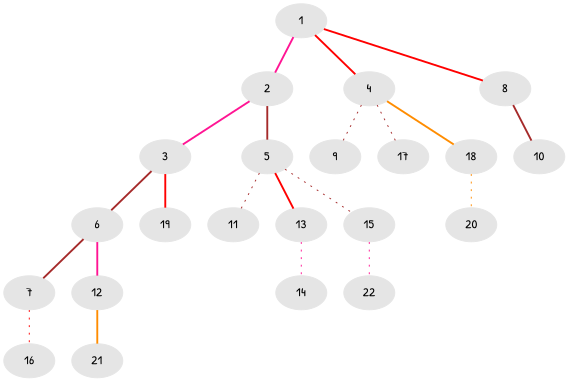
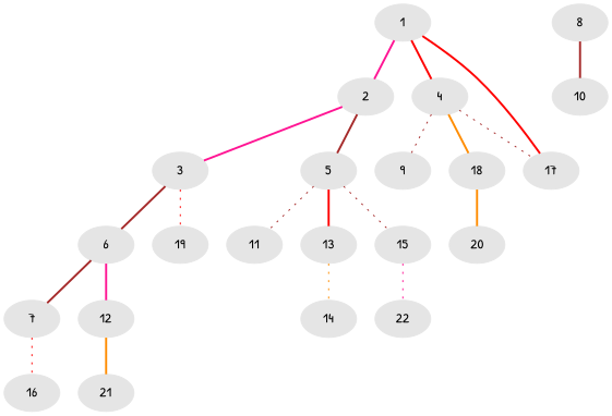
  graph {
    fontname="Patrick Hand"
    node [color=gray90 fontname="Patrick Hand" style=filled]
    edge [color=brown fontname="Patrick Hand" style=bold weight=1.0]
    1
    2
    4
    8
    3
    5
    9
    17
    18
    10
    6
    19
    11
    13
    15
    7
    12
    20
    14
    22
    16
    21
    1 -- 2 [color=deeppink weight=2.0]
    1 -- 4 [color=red]
-   1 -- 8 [color=red]
+   1 -- 17 [color=red]
    2 -- 3 [color=deeppink]
    2 -- 5
    4 -- 9 [style=dotted]
    4 -- 17 [style=dotted]
    4 -- 18 [color=darkorange]
    8 -- 10
    3 -- 6
-   3 -- 19 [color=red]
+   3 -- 19 [color=red style=dotted]
    5 -- 11 [style=dotted]
    5 -- 13 [color=red]
    5 -- 15 [style=dotted]
-   18 -- 20 [color=darkorange style=dotted]
+   18 -- 20 [color=darkorange]
    6 -- 7
    6 -- 12 [color=deeppink weight=2.0]
-   13 -- 14 [color=deeppink style=dotted]
+   13 -- 14 [color=darkorange style=dotted]
    15 -- 22 [color=deeppink style=dotted]
    7 -- 16 [color=red style=dotted]
    12 -- 21 [color=darkorange]
  }
